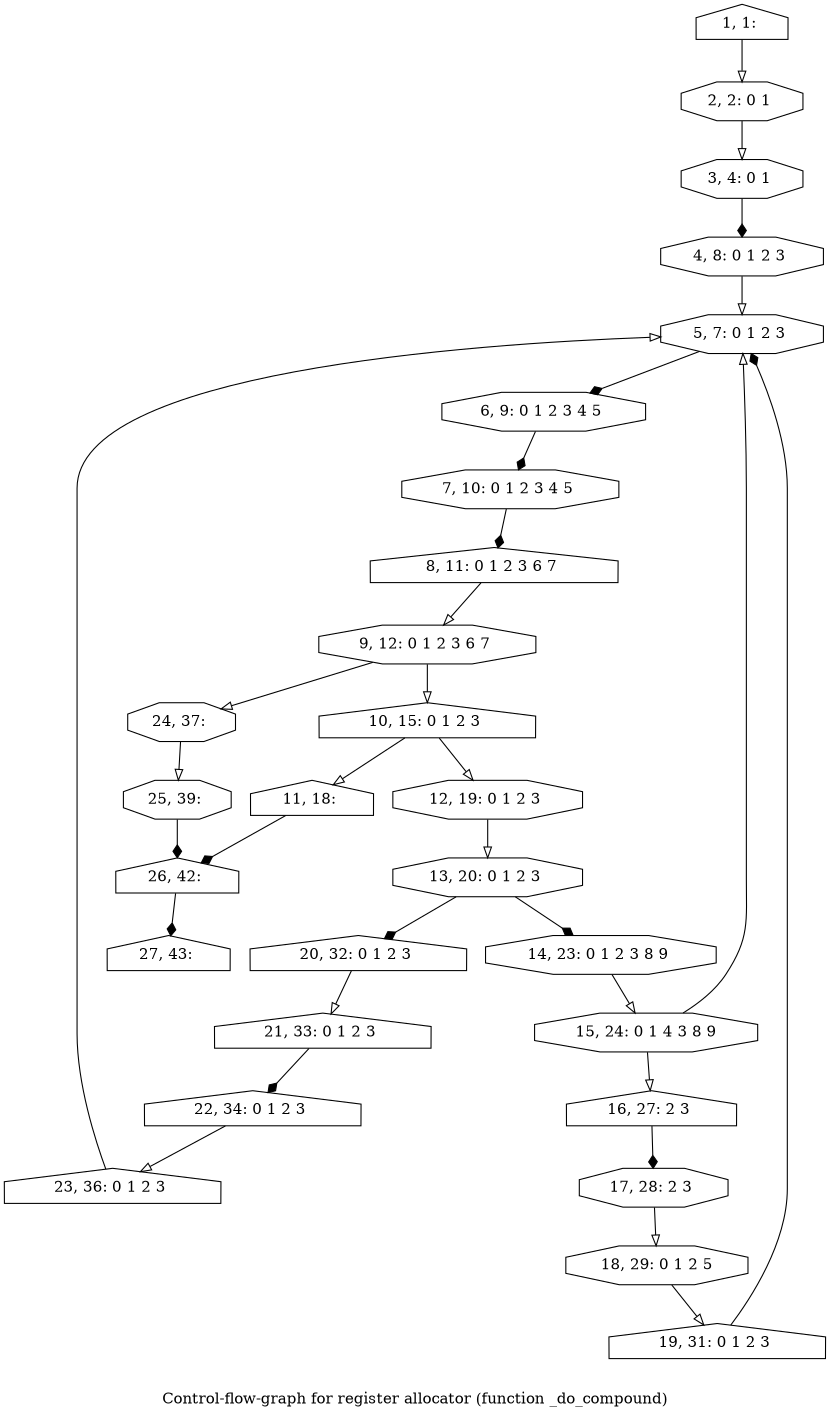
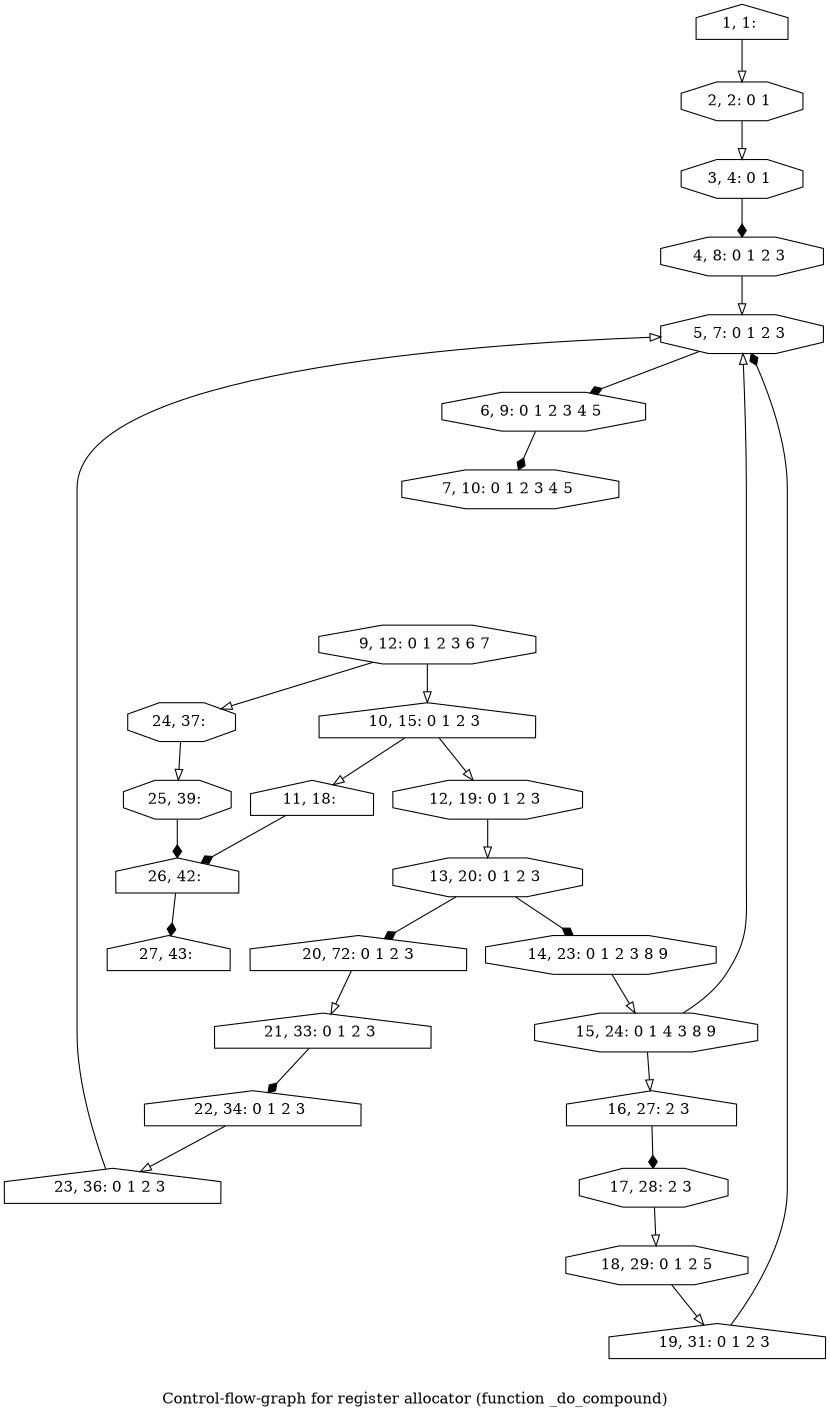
  digraph {
    label="Control-flow-graph for register allocator (function _do_compound)"
    node [shape=octagon]
    edge [arrowhead=onormal]
    n1 [label="1, 1: " shape=house]
    n2 [label="2, 2: 0 1 "]
    n3 [label="3, 4: 0 1 "]
    n4 [label="4, 8: 0 1 2 3 "]
    n5 [label="5, 7: 0 1 2 3 "]
    n6 [label="6, 9: 0 1 2 3 4 5 "]
    n7 [label="7, 10: 0 1 2 3 4 5 "]
-   n8 [label="8, 11: 0 1 2 3 6 7 " shape=house]
    n9 [label="9, 12: 0 1 2 3 6 7 "]
    n10 [label="10, 15: 0 1 2 3 " shape=house]
    n11 [label="24, 37: "]
    n12 [label="11, 18: " shape=house]
    n13 [label="12, 19: 0 1 2 3 "]
    n14 [label="25, 39: "]
    n15 [label="26, 42: " shape=house]
    n16 [label="13, 20: 0 1 2 3 "]
    n17 [label="27, 43: " shape=house]
    n18 [label="14, 23: 0 1 2 3 8 9 "]
-   n19 [label="20, 32: 0 1 2 3 " shape=house]
+   n19 [label="20, 72: 0 1 2 3" shape=house]
    n20 [label="15, 24: 0 1 4 3 8 9"]
    n21 [label="21, 33: 0 1 2 3 " shape=house]
    n22 [label="16, 27: 2 3 " shape=house]
    n23 [label="17, 28: 2 3 "]
    n24 [label="18, 29: 0 1 2 5"]
    n25 [label="19, 31: 0 1 2 3 " shape=house]
    n26 [label="22, 34: 0 1 2 3 " shape=house]
    n27 [label="23, 36: 0 1 2 3 " shape=house]
    n1 -> n2
    n2 -> n3
    n3 -> n4 [arrowhead=diamond]
    n4 -> n5
    n5 -> n6 [arrowhead=diamond]
    n6 -> n7 [arrowhead=diamond]
-   n7 -> n8 [arrowhead=diamond]
-   n8 -> n9
    n9 -> n10
    n9 -> n11
    n10 -> n12
    n10 -> n13
    n11 -> n14
    n12 -> n15 [arrowhead=diamond]
    n13 -> n16
    n14 -> n15 [arrowhead=diamond]
    n15 -> n17 [arrowhead=diamond]
    n16 -> n18 [arrowhead=diamond]
    n16 -> n19 [arrowhead=diamond]
    n18 -> n20
    n19 -> n21
    n20 -> n5
    n20 -> n22
    n21 -> n26 [arrowhead=diamond]
    n22 -> n23 [arrowhead=diamond]
    n23 -> n24
    n24 -> n25
    n25 -> n5 [arrowhead=diamond]
    n26 -> n27
    n27 -> n5
  }
